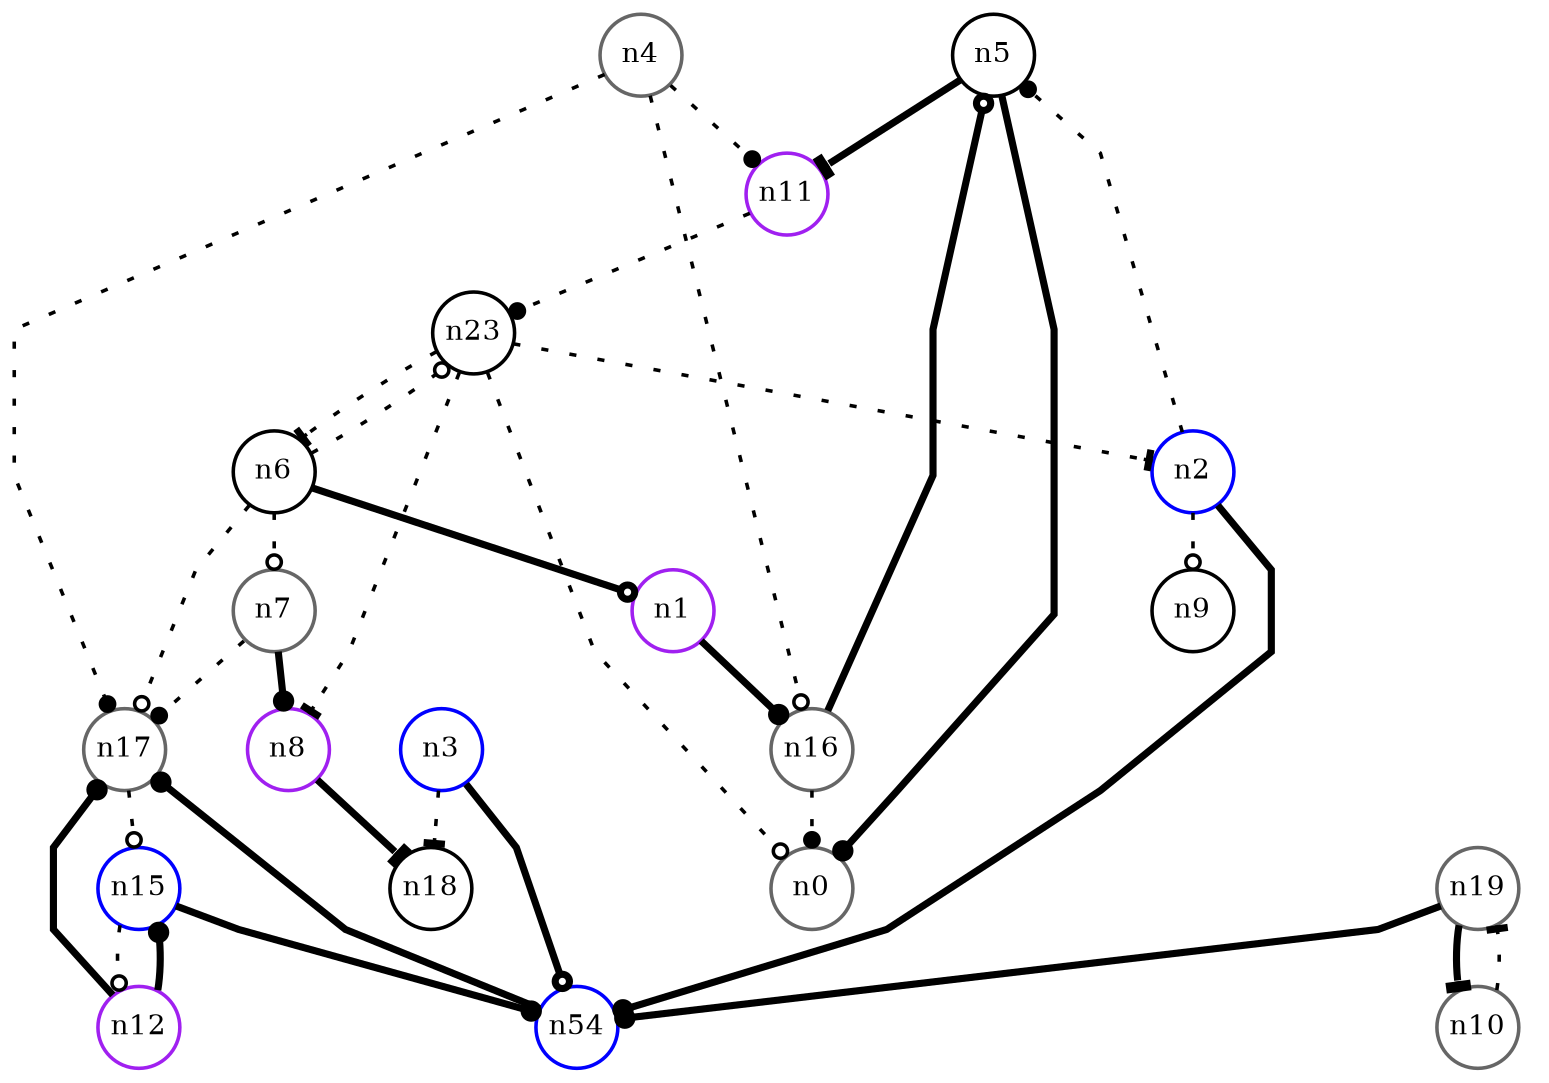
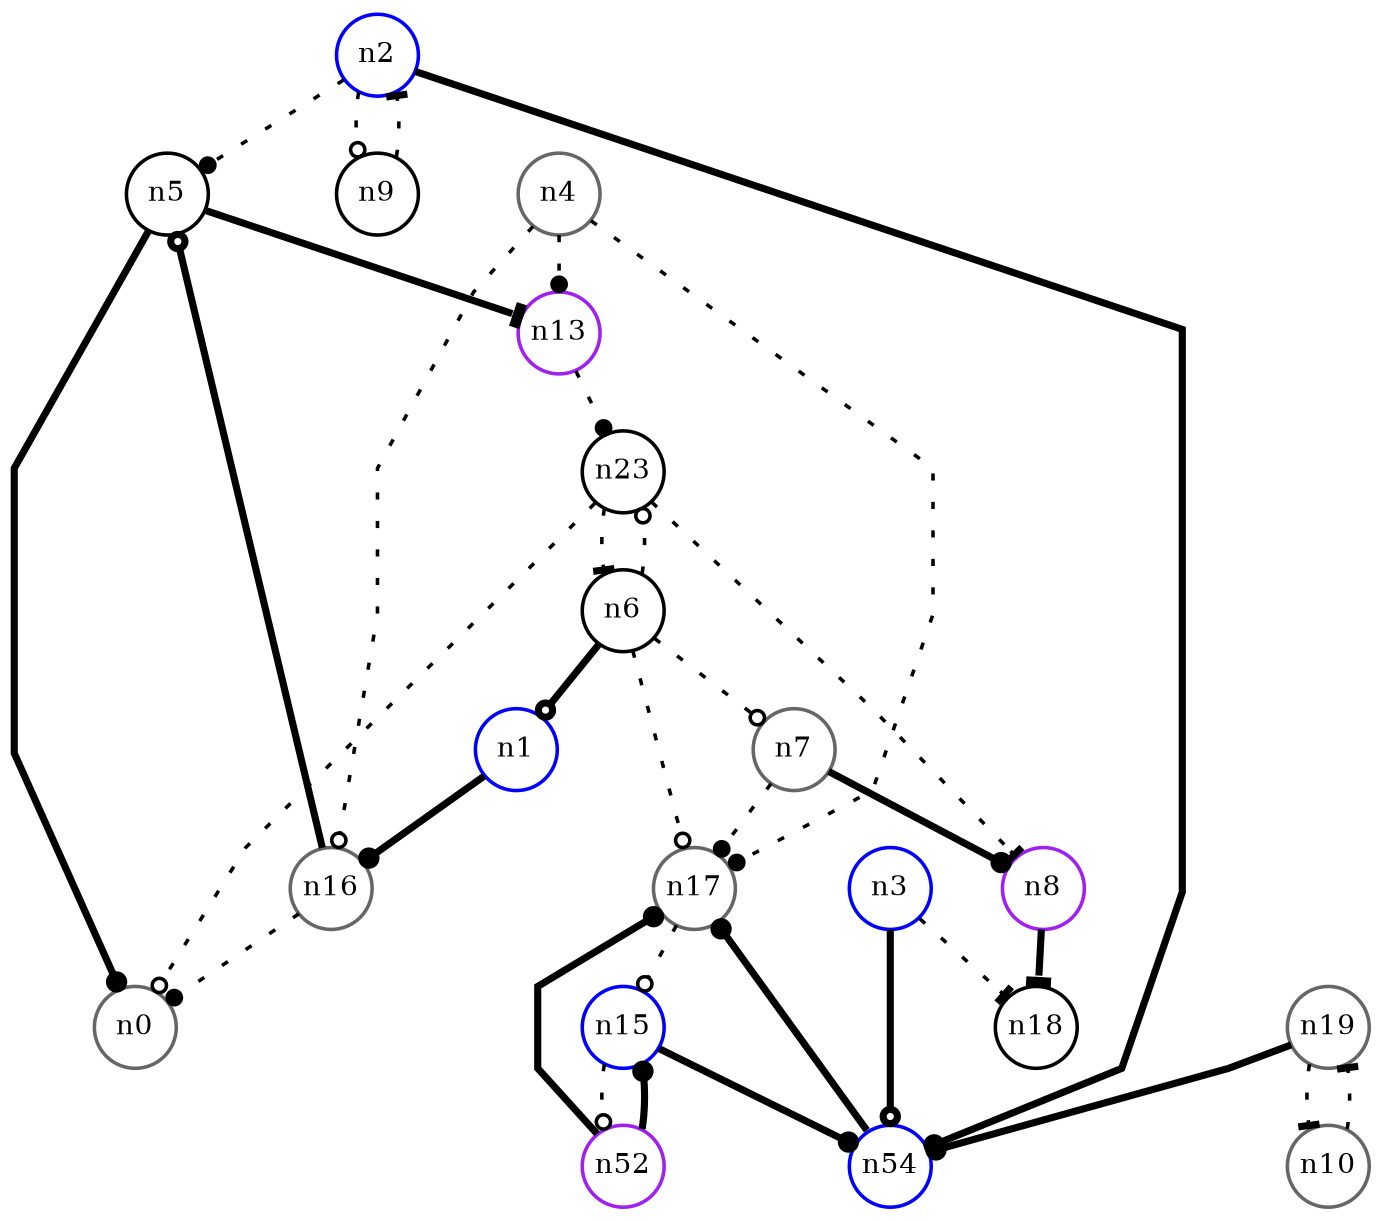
  digraph {
    fontsize=8
    nodesep=0.22
    nodesize=0.16
    ranksep=0.22
    splines=polyline
    node [color=gray40 fixedsize=shape fontsize=8 shape=circle]
    edge [arrowhead=dot arrowsize=0.5 style=dotted]
    n5 [color=black width=0.32]
-   n11 [color=purple width=0.32]
+   n11 [color=purple width=0.32 label=n13]
    n0 [width=0.32]
    n13 [color=black label=n23 width=0.32]
    n4 [width=0.32]
    n16 [width=0.32]
    n17 [width=0.32]
    n6 [color=black width=0.32]
    n8 [color=purple width=0.32]
-   n1 [color=purple width=0.32]
+   n1 [color=blue width=0.32]
    n2 [color=blue width=0.32]
    n9 [color=black width=0.32]
    n14 [color=blue label=n54 width=0.32]
    n15 [color=blue width=0.32]
-   n12 [color=purple width=0.32]
+   n12 [color=purple width=0.32 label=n52]
    n3 [color=blue width=0.32]
    n18 [color=black width=0.32]
    n7 [width=0.32]
    n10 [width=0.32]
    n19 [width=0.32]
    n5 -> n11 [arrowhead=tee style=bold]
    n5 -> n0 [style=bold]
    n11 -> n13
    n13 -> n0 [arrowhead=odot]
    n13 -> n6 [arrowhead=tee]
    n13 -> n8 [arrowhead=tee]
    n4 -> n11
    n4 -> n16 [arrowhead=odot]
    n4 -> n17
    n16 -> n5 [arrowhead=odot style=bold]
    n16 -> n0
    n17 -> n15 [arrowhead=odot]
    n6 -> n13 [arrowhead=odot]
    n6 -> n17 [arrowhead=odot]
    n6 -> n1 [arrowhead=odot style=bold]
    n6 -> n7 [arrowhead=odot]
    n8 -> n18 [arrowhead=tee style=bold]
    n1 -> n16 [style=bold]
    n2 -> n5
    n2 -> n9 [arrowhead=odot]
    n2 -> n14 [style=bold]
-   n13 -> n2 [arrowhead=tee]
+   n9 -> n2 [arrowhead=tee]
    n14 -> n17 [style=bold]
    n15 -> n14 [style=bold]
    n15 -> n12 [arrowhead=odot]
    n12 -> n17 [style=bold]
    n12 -> n15 [style=bold]
    n3 -> n14 [arrowhead=odot style=bold]
    n3 -> n18 [arrowhead=tee]
    n7 -> n17
    n7 -> n8 [style=bold]
    n10 -> n19 [arrowhead=tee]
    n19 -> n14 [style=bold]
-   n19 -> n10 [arrowhead=tee style=bold]
+   n19 -> n10 [arrowhead=tee]
  }
